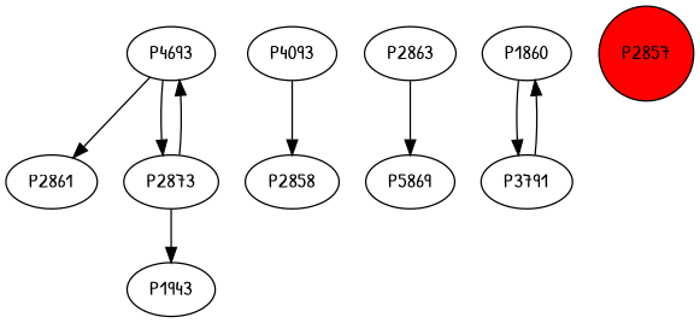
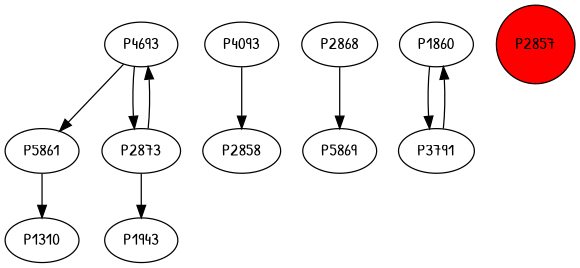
  digraph {
    fontname="Patrick Hand"
    node [fontname="Patrick Hand"]
    edge [fontname="Patrick Hand"]
-   P2861
+   P2861 [label=P5861]
+   P1310
    P4093
    P2858
    P4693
    P2873
    P1943
-   P2868 [label=P2863]
+   P2868
    P5869
    n10 [label=P1860]
    P3791
    P2857 [fillcolor=red shape=circle style=filled]
+   P2861 -> P1310
    P4093 -> P2858
    P4693 -> P2861
    P4693 -> P2873
    P2873 -> P4693
    P2873 -> P1943
    P2868 -> P5869
    n10 -> P3791
    P3791 -> n10
  }
